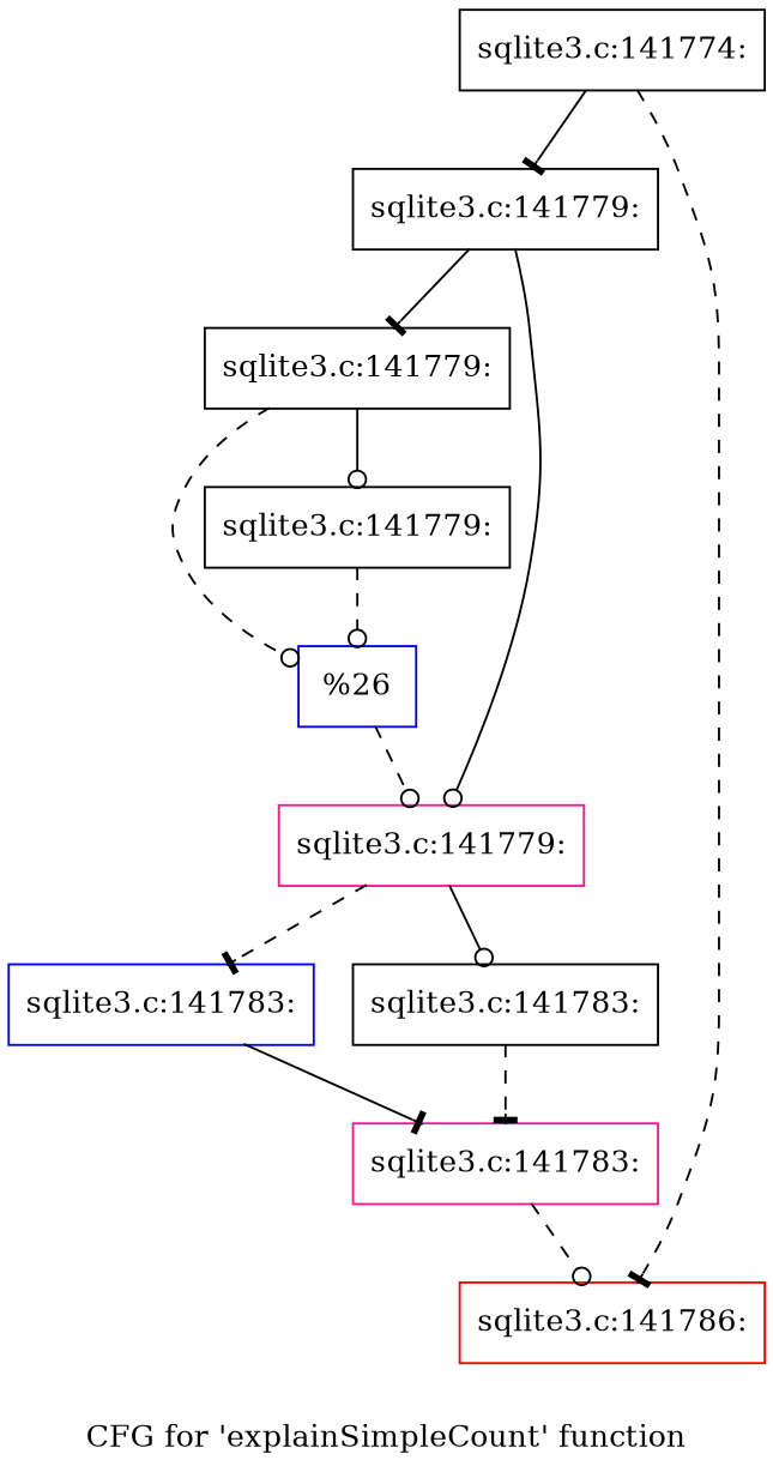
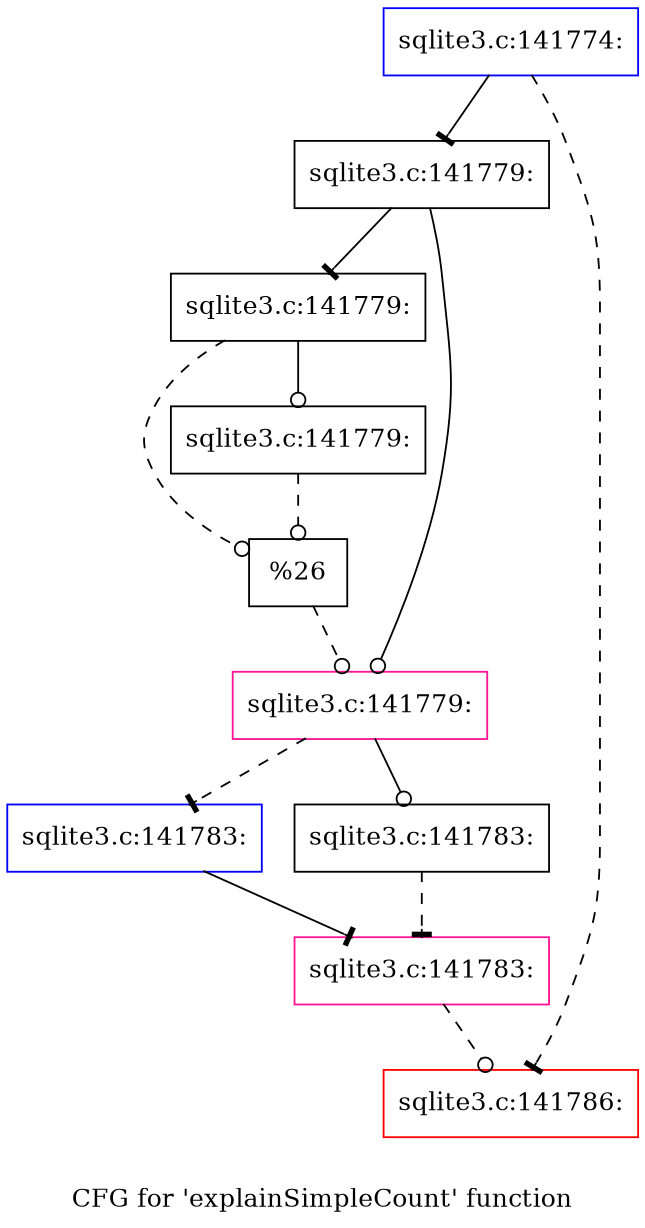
  digraph {
    label="CFG for 'explainSimpleCount' function"
    node [color=black shape=record]
    edge [arrowhead=odot style=dashed]
-   n1 [label="{sqlite3.c:141774:}"]
+   n1 [color=blue label="{sqlite3.c:141774:}"]
    n2 [label="{sqlite3.c:141779:}"]
    n3 [color=red label="{sqlite3.c:141786:}"]
    n4 [label="{sqlite3.c:141779:}"]
    n5 [color=deeppink label="{sqlite3.c:141779:}"]
-   n6 [color=blue label="{%26}"]
+   n6 [label="{%26}"]
    n7 [label="{sqlite3.c:141779:}"]
    n8 [color=blue label="{sqlite3.c:141783:}"]
    n9 [label="{sqlite3.c:141783:}"]
    n10 [color=deeppink label="{sqlite3.c:141783:}"]
    n1 -> n2 [arrowhead=tee style=solid]
    n1 -> n3 [arrowhead=tee]
    n2 -> n4 [arrowhead=tee style=solid]
    n2 -> n5 [style=solid]
    n4 -> n6
    n4 -> n7 [style=solid]
    n5 -> n8 [arrowhead=tee]
    n5 -> n9 [style=solid]
    n6 -> n5
    n7 -> n6
    n8 -> n10 [arrowhead=tee style=solid]
    n9 -> n10 [arrowhead=tee]
    n10 -> n3
  }
